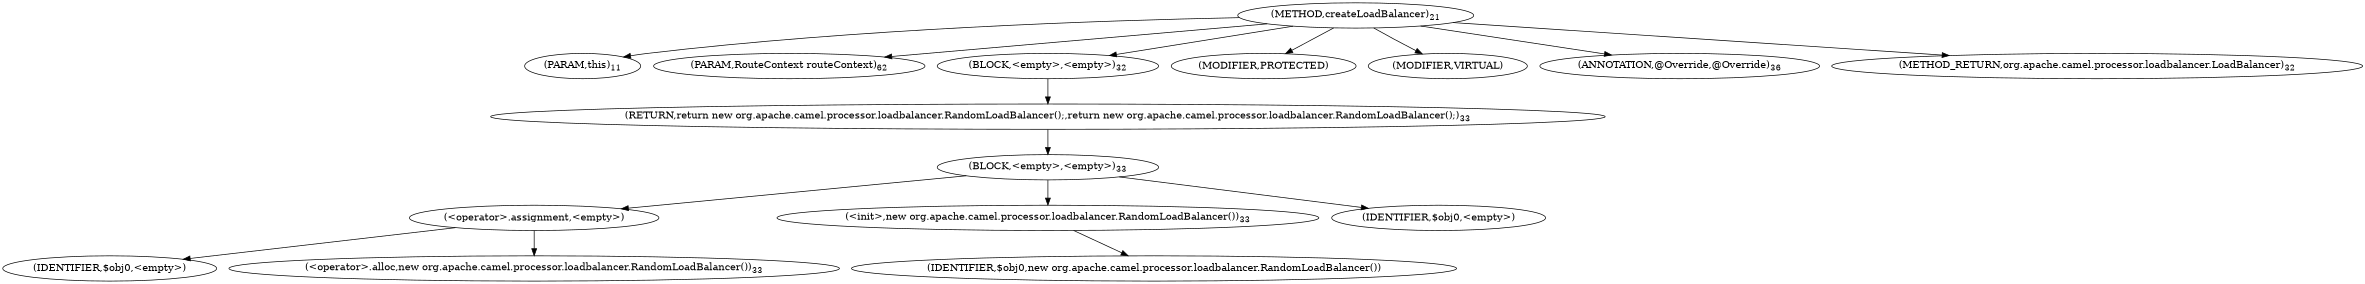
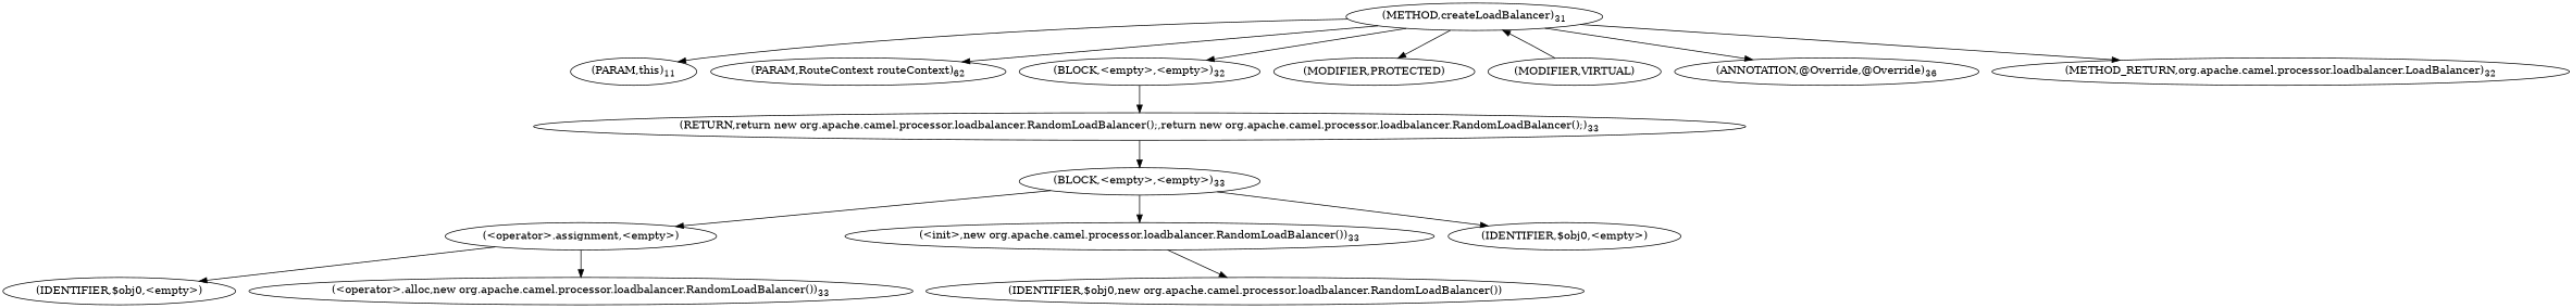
  digraph {
-   n1 [label=<(METHOD,createLoadBalancer)<SUB>21</SUB>>]
+   n1 [label=<(METHOD,createLoadBalancer)<SUB>31</SUB>>]
    n2 [label=<(PARAM,this)<SUB>11</SUB>>]
    n3 [label=<(PARAM,RouteContext routeContext)<SUB>62</SUB>>]
    n4 [label=<(BLOCK,&lt;empty&gt;,&lt;empty&gt;)<SUB>32</SUB>>]
    n5 [label=<(MODIFIER,PROTECTED)>]
    n6 [label=<(MODIFIER,VIRTUAL)>]
    n7 [label=<(ANNOTATION,@Override,@Override)<SUB>36</SUB>>]
    n8 [label=<(METHOD_RETURN,org.apache.camel.processor.loadbalancer.LoadBalancer)<SUB>32</SUB>>]
    n9 [label=<(RETURN,return new org.apache.camel.processor.loadbalancer.RandomLoadBalancer();,return new org.apache.camel.processor.loadbalancer.RandomLoadBalancer();)<SUB>33</SUB>>]
    n10 [label=<(BLOCK,&lt;empty&gt;,&lt;empty&gt;)<SUB>33</SUB>>]
    n11 [label=<(&lt;operator&gt;.assignment,&lt;empty&gt;)>]
    n12 [label=<(&lt;init&gt;,new org.apache.camel.processor.loadbalancer.RandomLoadBalancer())<SUB>33</SUB>>]
    n13 [label=<(IDENTIFIER,$obj0,&lt;empty&gt;)>]
    n14 [label=<(IDENTIFIER,$obj0,&lt;empty&gt;)>]
    n15 [label=<(&lt;operator&gt;.alloc,new org.apache.camel.processor.loadbalancer.RandomLoadBalancer())<SUB>33</SUB>>]
    n16 [label=<(IDENTIFIER,$obj0,new org.apache.camel.processor.loadbalancer.RandomLoadBalancer())>]
    n1 -> n2
    n1 -> n3
    n1 -> n4
    n1 -> n5
-   n1 -> n6
+   n6 -> n1
    n1 -> n7
    n1 -> n8
    n4 -> n9
    n9 -> n10
    n10 -> n11
    n10 -> n12
    n10 -> n13
    n11 -> n14
    n11 -> n15
    n12 -> n16
  }
